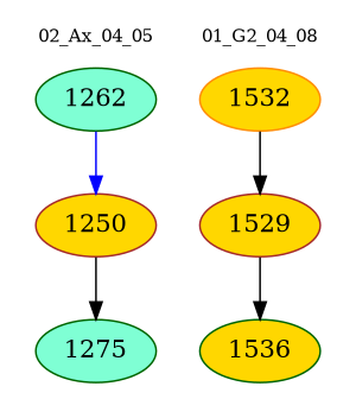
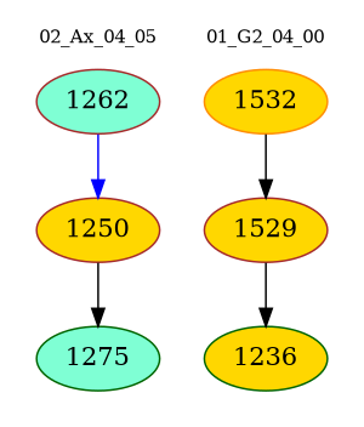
  digraph {
    node [color=brown fillcolor=gold style=filled]
    edge [color=black]
-   n1 [color=darkgreen fillcolor=aquamarine label=1262]
+   n1 [fillcolor=aquamarine label=1262]
    n2 [label=1250]
    n3 [color=darkgreen fillcolor=aquamarine label=1275]
    n4 [color=darkorange label=1532]
    n5 [label=1529]
-   n6 [color=darkgreen label=1536]
+   n6 [color=darkgreen label=1236]
    subgraph cluster_1 {
      color=white
      fontsize=10
      label="02_Ax_04_05"
      n1
      n2
      n3
    }
    subgraph cluster_2 {
      color=white
      fontsize=10
-     label="01_G2_04_08"
+     label="01_G2_04_00"
      n4
      n5
      n6
    }
    n1 -> n2 [color=blue]
    n2 -> n3
    n4 -> n5
    n5 -> n6
  }
